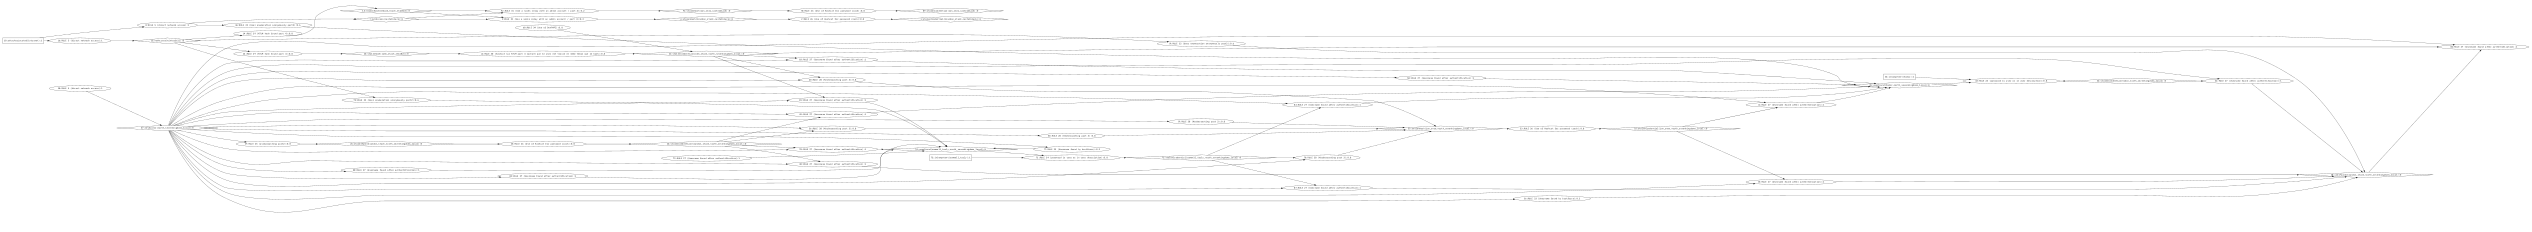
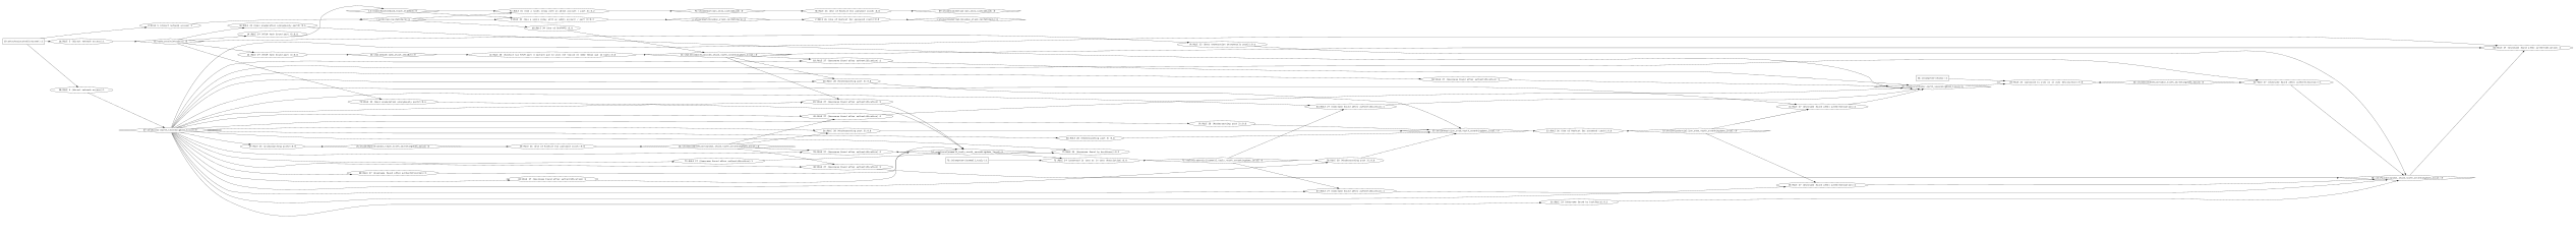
  strict digraph {
    fontname="IBM Plex Mono"
    rankdir=LR
    node [fontname="IBM Plex Mono" shape=ellipse]
    edge [color=black fontname="IBM Plex Mono"]
    n1 [label="1:stolenCredential(brandon_stark,castelblack):0" shape=diamond]
    n2 [label="2:RULE 26 (Use of Hashcat for password crack):0.8"]
    n3 [label="4:stolenHash(brandon_stark,castelblack):0" shape=diamond]
    n4 [label="5:RULE 31 (Use a socks relay with an admin account / part 4):0.2"]
    n5 [label="7:netAccess(castelblack):0" shape=diamond]
    n6 [label="68:RULE 34 (Use of DonPAPI):0.8"]
    n7 [label="92:RULE 31 (Use a socks relay with an admin account / part 4):0.2"]
    n8 [label="61:stolenCredential(robb_stark,north_sevenkingdoms_local):0" shape=diamond]
    n9 [label="91:stolenHash(jon_snow,castelblack):0" shape=diamond]
    n10 [label="8:RULE 5 (direct network access):1"]
    n11 [label="10:attackerLocated(intranet):1" shape=box]
    n12 [label="16:RULE 5 (direct network access):1"]
    n13 [label="38:RULE 5 (direct network access):1"]
    n14 [label="15:netAccess(winterfell):0" shape=diamond]
    n15 [label="37:netAccess(north_sevenkingdoms_local):0" shape=diamond]
    n16 [label="13:stolenHash(eddard_stark,ntlmBot):0" shape=diamond]
    n17 [label="14:RULE 29 (NTLM hash found part 4):0.8"]
    n18 [label="29:RULE 22 (User enumeration anonymously part2):0.6"]
    n19 [label="46:RULE 22 (User enumeration anonymously part2):0.6"]
    n20 [label="64:RULE 29 (NTLM hash found part 4):0.8"]
    n21 [label="75:RULE 22 (User enumeration anonymously part2):0.6"]
    n22 [label="28:userFound(brandon_stark,north_sevenkingdoms_local):0" shape=diamond]
    n23 [label="45:userFound(hodor,north_sevenkingdoms_local):0" shape=diamond]
    n24 [label="63:stolenHash(robb_stark,ntlmBot):0" shape=diamond]
    n25 [label="74:userFound(samwell_tarly,north_sevenkingdoms_local):0" shape=diamond]
    n26 [label="24:stolenCredential(brandon_stark,north_sevenkingdoms_local):0" shape=diamond]
    n27 [label="40:RULE 27 (Username found after authentification):1"]
    n28 [label="49:RULE 27 (Username found after authentification):1"]
    n29 [label="56:RULE 28 (Kerberoasting part 3):0.8"]
    n30 [label="78:RULE 27 (Username found after authentification):1"]
    n31 [label="55:stolenHash(jon_snow,north_sevenkingdoms_local):0" shape=diamond]
    n32 [label="25:RULE 26 (Use of Hashcat for password crack):0.8"]
    n33 [label="26:stolenHash(brandon_stark,north_sevenkingdoms_local):0" shape=diamond]
    n34 [label="27:RULE 25 (asreproasting part2):0.8"]
    n35 [label="86:RULE 27 (Username found after authentification):1"]
    n36 [label="36:RULE 23 (Username found by brutforce):0.2"]
    n37 [label="41:RULE 27 (Username found after authentification):1"]
    n38 [label="50:RULE 27 (Username found after authentification):1"]
    n39 [label="51:RULE 27 (Username found after authentification):1"]
    n40 [label="58:RULE 28 (Kerberoasting part 3):0.8"]
    n41 [label="59:RULE 28 (Kerberoasting part 3):0.8"]
    n42 [label="60:RULE 28 (Kerberoasting part 3):0.8"]
    n43 [label="70:RULE 28 (Kerberoasting part 3):0.8"]
    n44 [label="77:RULE 23 (Username found by brutforce):0.2"]
    n45 [label="79:RULE 27 (Username found after authentification):1"]
    n46 [label="80:RULE 27 (Username found after authentification):1"]
    n47 [label="81:RULE 27 (Username found after authentification):1"]
    n48 [label="82:RULE 27 (Username found after authentification):1"]
    n49 [label="83:RULE 27 (Username found after authentification):1"]
    n50 [label="84:RULE 27 (Username found after authentification):1"]
    n51 [label="85:RULE 27 (Username found after authentification):1"]
    n52 [label="87:RULE 27 (Username found after authentification):1"]
    n53 [label="42:stolenCredential(hodor,north_sevenkingdoms_local):0" shape=diamond]
    n54 [label="43:RULE 24 (password is user or in user description):0.8"]
    n55 [label="44:inCompetent(hodor):1" shape=box]
    n56 [label="52:stolenCredential(jon_snow,north_sevenkingdoms_local):0" shape=diamond]
    n57 [label="53:RULE 26 (Use of Hashcat for password crack):0.8"]
    n58 [label="62:RULE 30 (hashcat sur NTLM part 4 sachant que le user est trouve en meme temps que le hash):0.8"]
    n59 [label="71:stolenCredential(samwell_tarly,north_sevenkingdoms_local):0" shape=diamond]
    n60 [label="72:RULE 24 (password is user or in user description):0.8"]
    n61 [label="73:inCompetent(samwell_tarly):1" shape=box]
    n62 [label="89:stolenCredential(jon_snow,castelblack):0" shape=diamond]
    n63 [label="90:RULE 26 (Use of Hashcat for password crack):0.8"]
    n2 -> n1
    n3 -> n2
    n4 -> n3
    n5 -> n4
+   n5 -> n6
    n5 -> n7
    n6 -> n8
    n7 -> n9
    n8 -> n35
    n8 -> n42
    n8 -> n47
    n8 -> n49
    n9 -> n63
    n10 -> n5
    n11 -> n10
    n11 -> n12
+   n11 -> n13
    n12 -> n14
    n13 -> n15
    n14 -> n17
    n14 -> n18
-   n10 -> n19
+   n14 -> n19
    n14 -> n20
    n14 -> n21
    n15 -> n27
    n15 -> n28
    n15 -> n29
    n15 -> n30
    n15 -> n34
    n15 -> n35
    n15 -> n36
    n15 -> n37
    n15 -> n38
    n15 -> n39
    n15 -> n40
    n15 -> n41
    n15 -> n42
    n15 -> n43
    n15 -> n44
+   n15 -> n45
    n15 -> n46
    n15 -> n47
    n15 -> n48
    n15 -> n49
    n15 -> n50
    n15 -> n51
    n15 -> n52
    n16 -> n4
    n16 -> n7
    n17 -> n16
    n18 -> n22
    n19 -> n23
    n20 -> n24
    n21 -> n25
    n22 -> n35
    n23 -> n54
    n24 -> n58
    n25 -> n60
    n26 -> n27
    n26 -> n28
    n26 -> n29
    n26 -> n30
    n27 -> n22
    n28 -> n23
    n29 -> n31
    n30 -> n25
    n31 -> n57
    n32 -> n26
    n33 -> n32
    n34 -> n33
    n36 -> n22
    n37 -> n22
    n38 -> n23
    n39 -> n23
    n40 -> n31
    n41 -> n31
    n42 -> n31
    n43 -> n31
-   n44 -> n25
+   n25 -> n44
    n45 -> n25
    n46 -> n25
    n47 -> n25
    n48 -> n25
    n49 -> n23
    n50 -> n23
    n51 -> n22
    n52 -> n22
    n53 -> n37
    n54 -> n53
    n55 -> n54
    n56 -> n39
    n56 -> n51
    n57 -> n56
    n58 -> n8
    n59 -> n43
    n59 -> n50
    n59 -> n52
    n60 -> n59
    n61 -> n60
    n63 -> n62
  }
